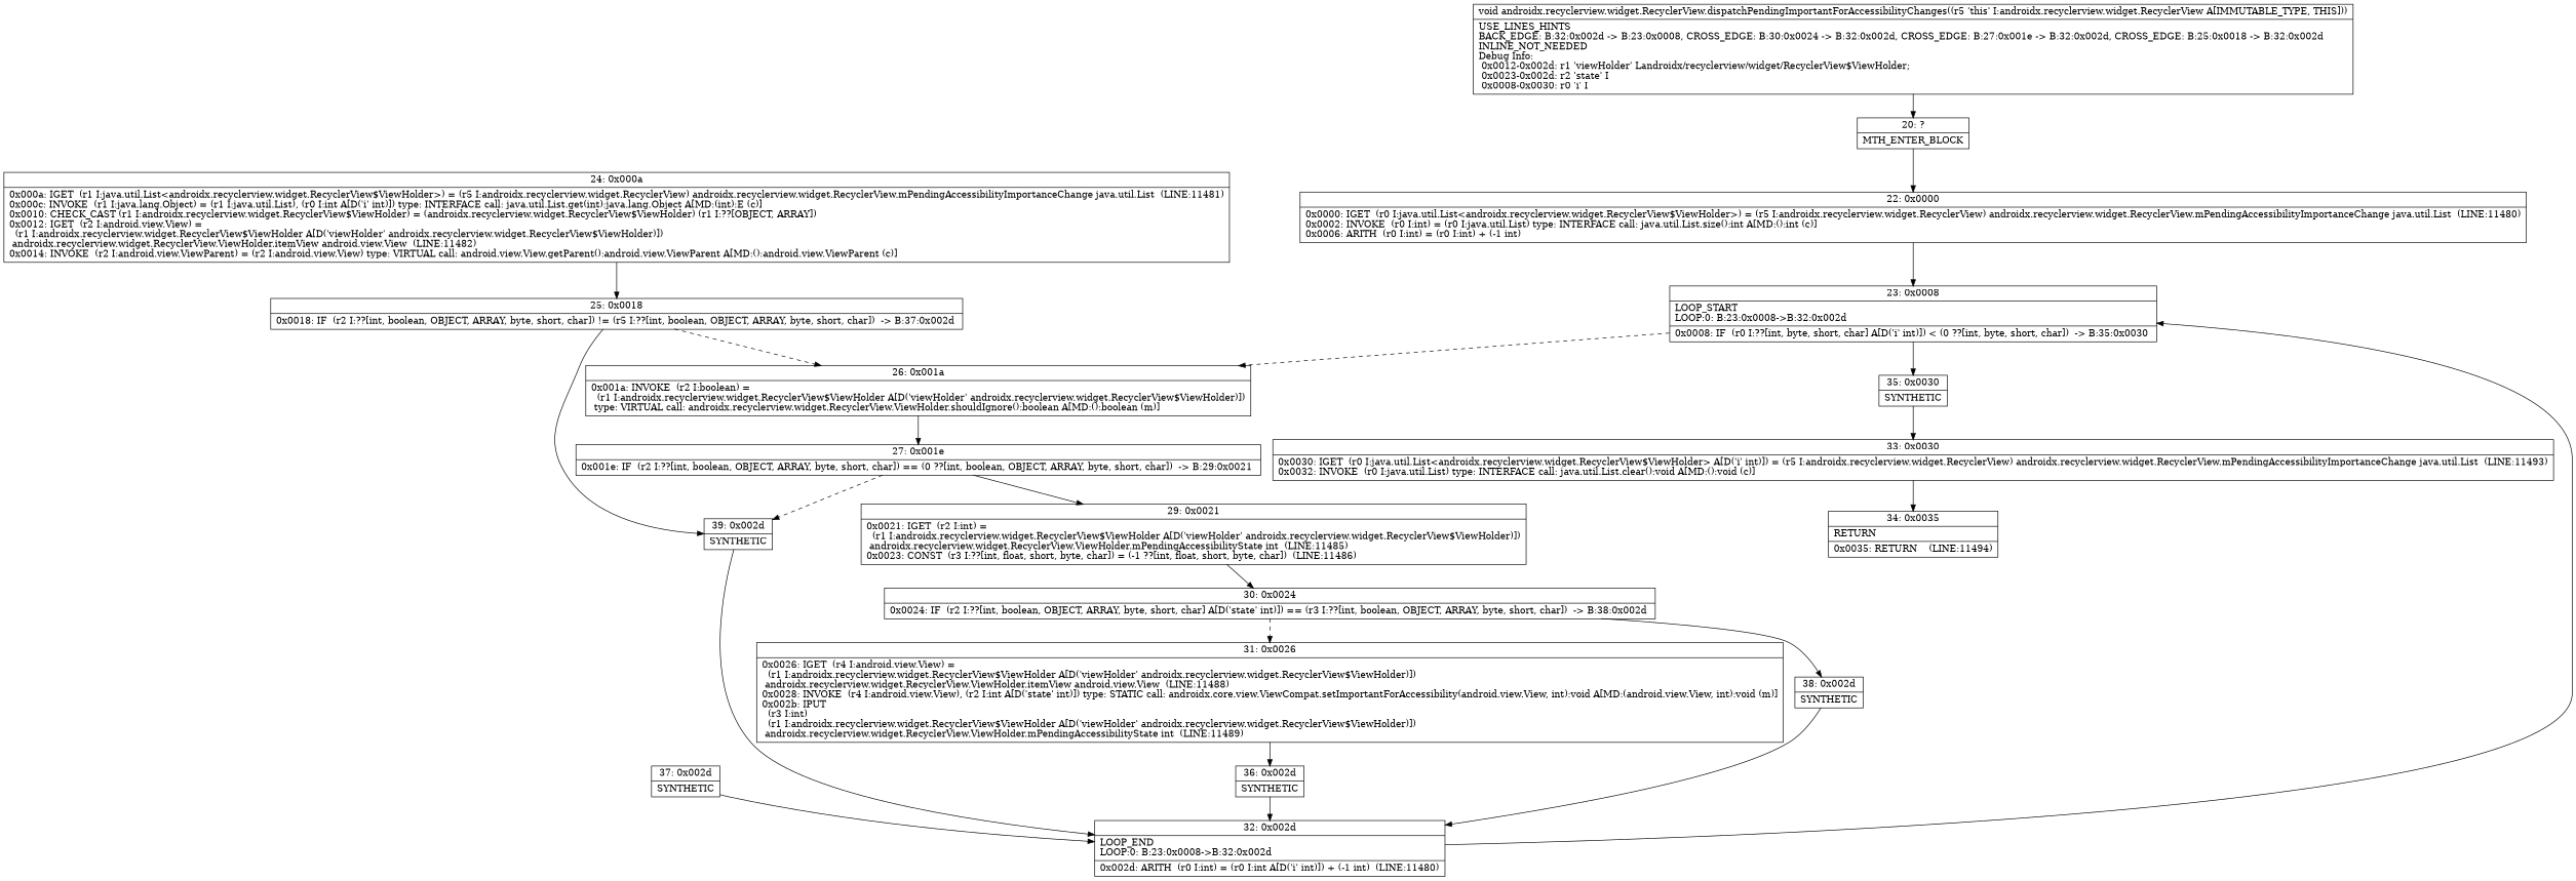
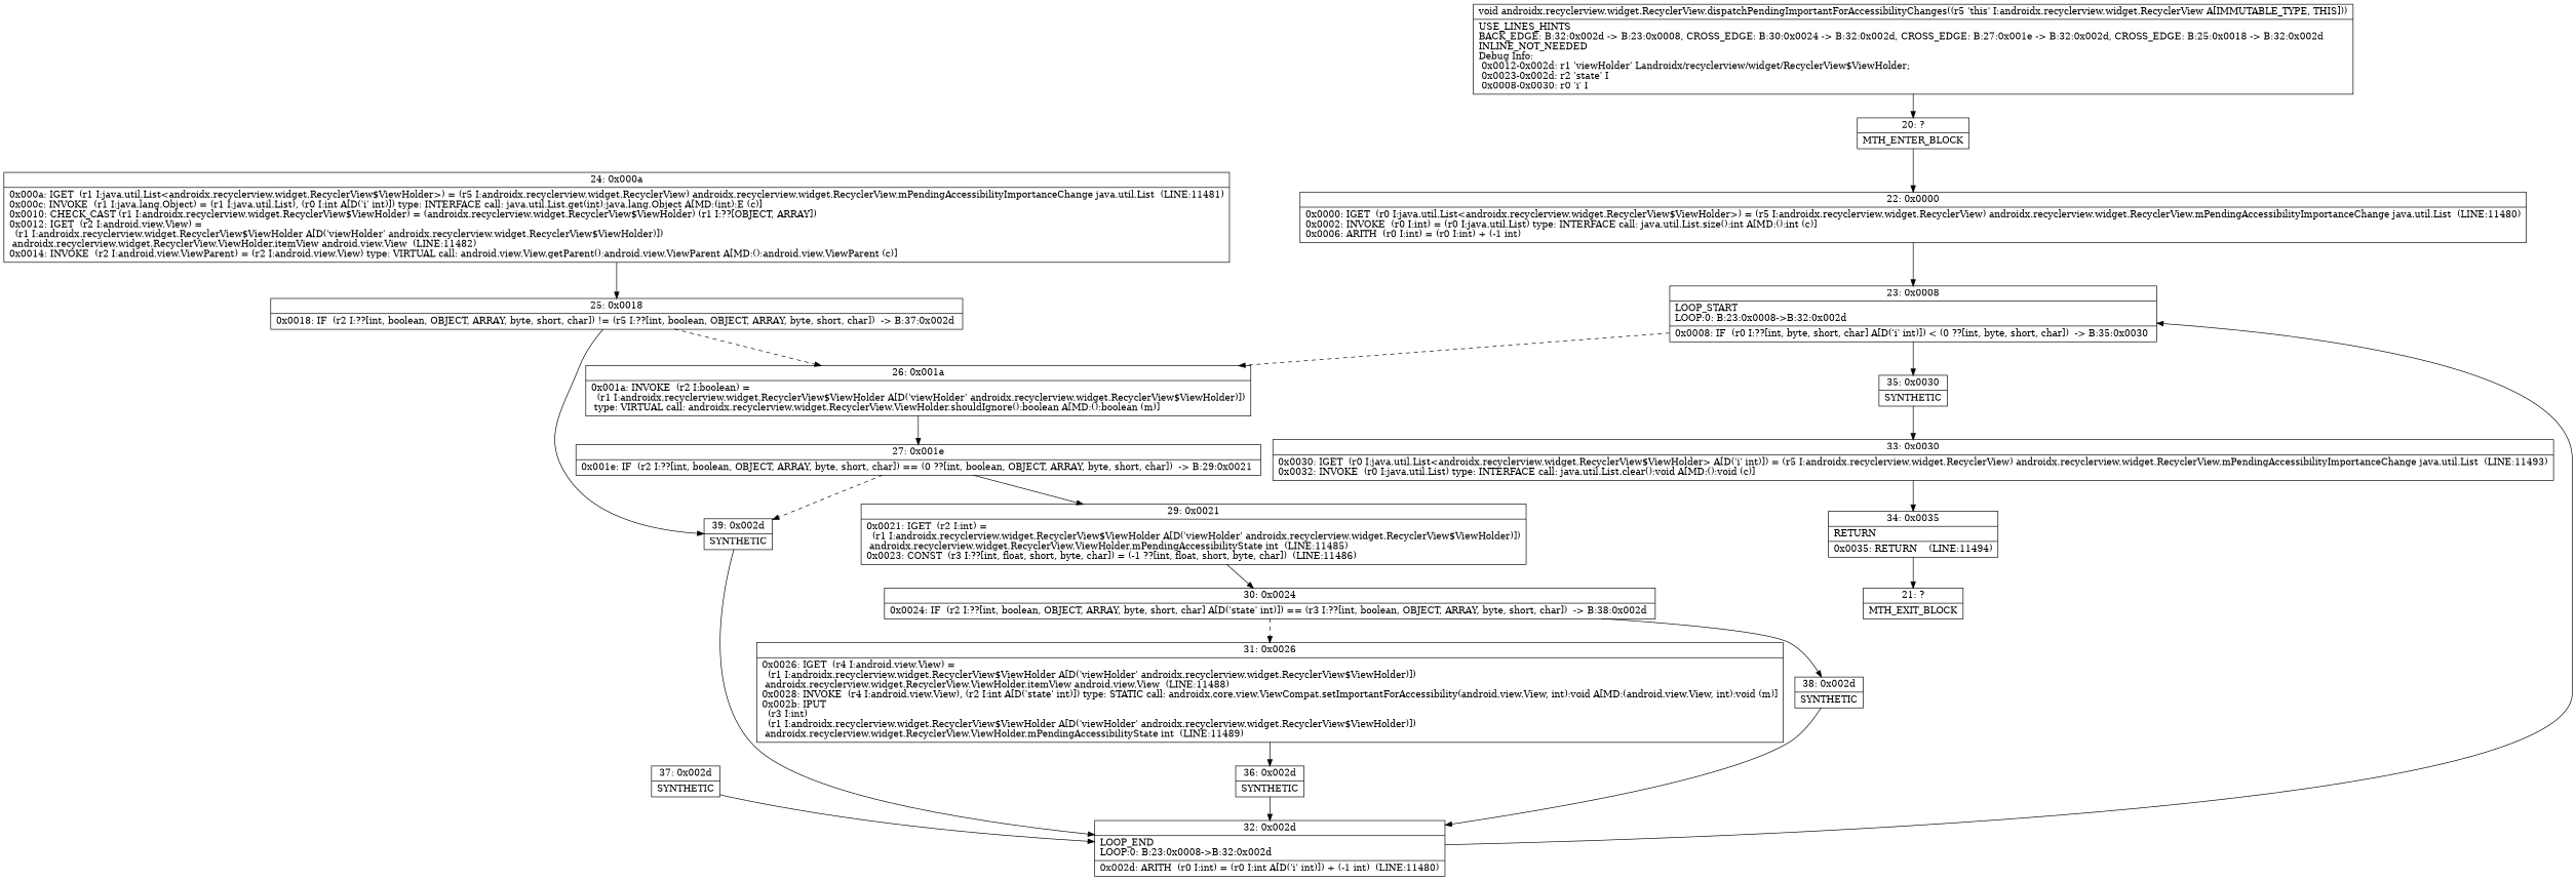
  digraph {
    node [shape=record]
    n1 [label="{20\:\ ?|MTH_ENTER_BLOCK\l}"]
    n2 [label="{22\:\ 0x0000|0x0000: IGET  (r0 I:java.util.List\<androidx.recyclerview.widget.RecyclerView$ViewHolder\>) = (r5 I:androidx.recyclerview.widget.RecyclerView) androidx.recyclerview.widget.RecyclerView.mPendingAccessibilityImportanceChange java.util.List  (LINE:11480)\l0x0002: INVOKE  (r0 I:int) = (r0 I:java.util.List) type: INTERFACE call: java.util.List.size():int A[MD:():int (c)]\l0x0006: ARITH  (r0 I:int) = (r0 I:int) + (\-1 int) \l}"]
    n3 [label="{23\:\ 0x0008|LOOP_START\lLOOP:0: B:23:0x0008\-\>B:32:0x002d\l|0x0008: IF  (r0 I:??[int, byte, short, char] A[D('i' int)]) \< (0 ??[int, byte, short, char])  \-\> B:35:0x0030 \l}"]
    n4 [label="{35\:\ 0x0030|SYNTHETIC\l}"]
    n5 [label="{26\:\ 0x001a|0x001a: INVOKE  (r2 I:boolean) = \l  (r1 I:androidx.recyclerview.widget.RecyclerView$ViewHolder A[D('viewHolder' androidx.recyclerview.widget.RecyclerView$ViewHolder)])\l type: VIRTUAL call: androidx.recyclerview.widget.RecyclerView.ViewHolder.shouldIgnore():boolean A[MD:():boolean (m)]\l}"]
    n6 [label="{24\:\ 0x000a|0x000a: IGET  (r1 I:java.util.List\<androidx.recyclerview.widget.RecyclerView$ViewHolder\>) = (r5 I:androidx.recyclerview.widget.RecyclerView) androidx.recyclerview.widget.RecyclerView.mPendingAccessibilityImportanceChange java.util.List  (LINE:11481)\l0x000c: INVOKE  (r1 I:java.lang.Object) = (r1 I:java.util.List), (r0 I:int A[D('i' int)]) type: INTERFACE call: java.util.List.get(int):java.lang.Object A[MD:(int):E (c)]\l0x0010: CHECK_CAST (r1 I:androidx.recyclerview.widget.RecyclerView$ViewHolder) = (androidx.recyclerview.widget.RecyclerView$ViewHolder) (r1 I:??[OBJECT, ARRAY]) \l0x0012: IGET  (r2 I:android.view.View) = \l  (r1 I:androidx.recyclerview.widget.RecyclerView$ViewHolder A[D('viewHolder' androidx.recyclerview.widget.RecyclerView$ViewHolder)])\l androidx.recyclerview.widget.RecyclerView.ViewHolder.itemView android.view.View  (LINE:11482)\l0x0014: INVOKE  (r2 I:android.view.ViewParent) = (r2 I:android.view.View) type: VIRTUAL call: android.view.View.getParent():android.view.ViewParent A[MD:():android.view.ViewParent (c)]\l}"]
    n7 [label="{25\:\ 0x0018|0x0018: IF  (r2 I:??[int, boolean, OBJECT, ARRAY, byte, short, char]) != (r5 I:??[int, boolean, OBJECT, ARRAY, byte, short, char])  \-\> B:37:0x002d \l}"]
    n8 [label="{33\:\ 0x0030|0x0030: IGET  (r0 I:java.util.List\<androidx.recyclerview.widget.RecyclerView$ViewHolder\> A[D('i' int)]) = (r5 I:androidx.recyclerview.widget.RecyclerView) androidx.recyclerview.widget.RecyclerView.mPendingAccessibilityImportanceChange java.util.List  (LINE:11493)\l0x0032: INVOKE  (r0 I:java.util.List) type: INTERFACE call: java.util.List.clear():void A[MD:():void (c)]\l}"]
    n9 [label="{39\:\ 0x002d|SYNTHETIC\l}"]
    n10 [label="{27\:\ 0x001e|0x001e: IF  (r2 I:??[int, boolean, OBJECT, ARRAY, byte, short, char]) == (0 ??[int, boolean, OBJECT, ARRAY, byte, short, char])  \-\> B:29:0x0021 \l}"]
    n11 [label="{37\:\ 0x002d|SYNTHETIC\l}"]
    n12 [label="{32\:\ 0x002d|LOOP_END\lLOOP:0: B:23:0x0008\-\>B:32:0x002d\l|0x002d: ARITH  (r0 I:int) = (r0 I:int A[D('i' int)]) + (\-1 int)  (LINE:11480)\l}"]
    n13 [label="{29\:\ 0x0021|0x0021: IGET  (r2 I:int) = \l  (r1 I:androidx.recyclerview.widget.RecyclerView$ViewHolder A[D('viewHolder' androidx.recyclerview.widget.RecyclerView$ViewHolder)])\l androidx.recyclerview.widget.RecyclerView.ViewHolder.mPendingAccessibilityState int  (LINE:11485)\l0x0023: CONST  (r3 I:??[int, float, short, byte, char]) = (\-1 ??[int, float, short, byte, char])  (LINE:11486)\l}"]
    n14 [label="{30\:\ 0x0024|0x0024: IF  (r2 I:??[int, boolean, OBJECT, ARRAY, byte, short, char] A[D('state' int)]) == (r3 I:??[int, boolean, OBJECT, ARRAY, byte, short, char])  \-\> B:38:0x002d \l}"]
    n15 [label="{31\:\ 0x0026|0x0026: IGET  (r4 I:android.view.View) = \l  (r1 I:androidx.recyclerview.widget.RecyclerView$ViewHolder A[D('viewHolder' androidx.recyclerview.widget.RecyclerView$ViewHolder)])\l androidx.recyclerview.widget.RecyclerView.ViewHolder.itemView android.view.View  (LINE:11488)\l0x0028: INVOKE  (r4 I:android.view.View), (r2 I:int A[D('state' int)]) type: STATIC call: androidx.core.view.ViewCompat.setImportantForAccessibility(android.view.View, int):void A[MD:(android.view.View, int):void (m)]\l0x002b: IPUT  \l  (r3 I:int)\l  (r1 I:androidx.recyclerview.widget.RecyclerView$ViewHolder A[D('viewHolder' androidx.recyclerview.widget.RecyclerView$ViewHolder)])\l androidx.recyclerview.widget.RecyclerView.ViewHolder.mPendingAccessibilityState int  (LINE:11489)\l}"]
    n16 [label="{38\:\ 0x002d|SYNTHETIC\l}"]
    n17 [label="{36\:\ 0x002d|SYNTHETIC\l}"]
    n18 [label="{34\:\ 0x0035|RETURN\l|0x0035: RETURN    (LINE:11494)\l}"]
+   n19 [label="{21\:\ ?|MTH_EXIT_BLOCK\l}"]
    n20 [label="{void androidx.recyclerview.widget.RecyclerView.dispatchPendingImportantForAccessibilityChanges((r5 'this' I:androidx.recyclerview.widget.RecyclerView A[IMMUTABLE_TYPE, THIS]))  | USE_LINES_HINTS\lBACK_EDGE: B:32:0x002d \-\> B:23:0x0008, CROSS_EDGE: B:30:0x0024 \-\> B:32:0x002d, CROSS_EDGE: B:27:0x001e \-\> B:32:0x002d, CROSS_EDGE: B:25:0x0018 \-\> B:32:0x002d\lINLINE_NOT_NEEDED\lDebug Info:\l  0x0012\-0x002d: r1 'viewHolder' Landroidx\/recyclerview\/widget\/RecyclerView$ViewHolder;\l  0x0023\-0x002d: r2 'state' I\l  0x0008\-0x0030: r0 'i' I\l}"]
    n1 -> n2
    n2 -> n3
    n3 -> n4
    n3 -> n5 [style=dashed]
    n4 -> n8
    n5 -> n10
    n6 -> n7
    n7 -> n5 [style=dashed]
    n7 -> n9
    n8 -> n18
    n9 -> n12
    n10 -> n9 [style=dashed]
    n10 -> n13
    n11 -> n12
    n12 -> n3
    n13 -> n14
    n14 -> n15 [style=dashed]
    n14 -> n16
    n15 -> n17
    n16 -> n12
    n17 -> n12
+   n18 -> n19
    n20 -> n1
  }
